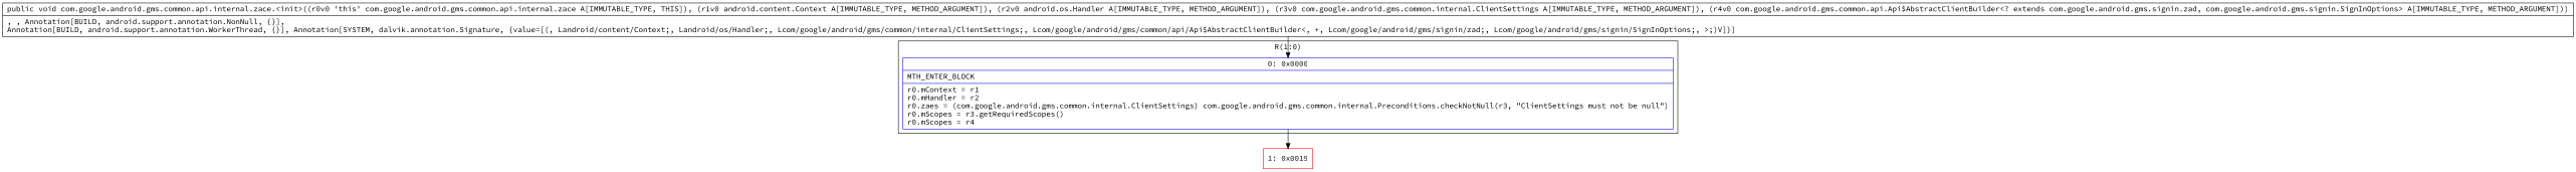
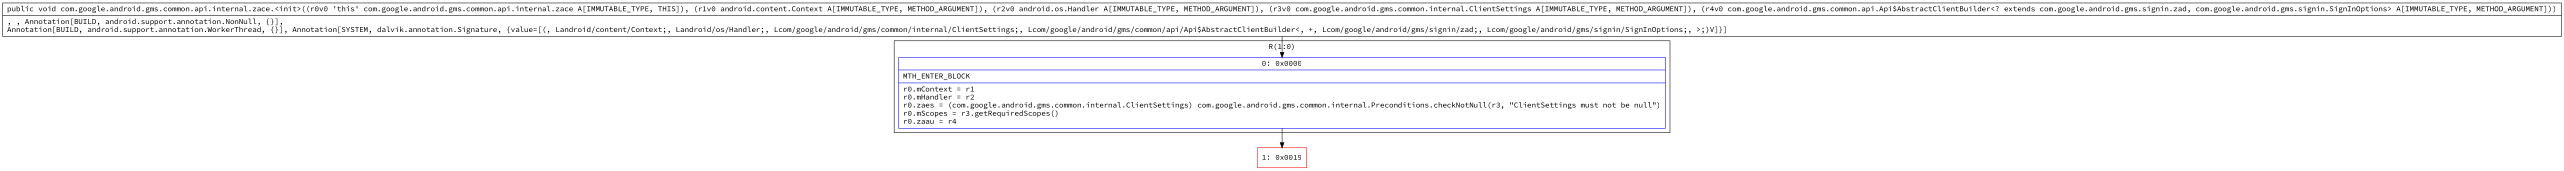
  digraph {
    fontname="Source Code Pro"
    node [shape=record fontname="Source Code Pro"]
    edge [fontname="Source Code Pro"]
-   n1 [color=blue label="{0\:\ 0x0000|MTH_ENTER_BLOCK\l|r0.mContext = r1\lr0.mHandler = r2\lr0.zaes = (com.google.android.gms.common.internal.ClientSettings) com.google.android.gms.common.internal.Preconditions.checkNotNull(r3, \"ClientSettings must not be null\")\lr0.mScopes = r3.getRequiredScopes()\lr0.mScopes = r4\l}"]
+   n1 [color=blue label="{0\:\ 0x0000|MTH_ENTER_BLOCK\l|r0.mContext = r1\lr0.mHandler = r2\lr0.zaes = (com.google.android.gms.common.internal.ClientSettings) com.google.android.gms.common.internal.Preconditions.checkNotNull(r3, \"ClientSettings must not be null\")\lr0.mScopes = r3.getRequiredScopes()\lr0.zaau = r4\l}"]
    n2 [color=red label="{1\:\ 0x0019}"]
    n3 [label="{public void com.google.android.gms.common.api.internal.zace.\<init\>((r0v0 'this' com.google.android.gms.common.api.internal.zace A[IMMUTABLE_TYPE, THIS]), (r1v0 android.content.Context A[IMMUTABLE_TYPE, METHOD_ARGUMENT]), (r2v0 android.os.Handler A[IMMUTABLE_TYPE, METHOD_ARGUMENT]), (r3v0 com.google.android.gms.common.internal.ClientSettings A[IMMUTABLE_TYPE, METHOD_ARGUMENT]), (r4v0 com.google.android.gms.common.api.Api$AbstractClientBuilder\<? extends com.google.android.gms.signin.zad, com.google.android.gms.signin.SignInOptions\> A[IMMUTABLE_TYPE, METHOD_ARGUMENT]))  | , , Annotation[BUILD, android.support.annotation.NonNull, \{\}], \lAnnotation[BUILD, android.support.annotation.WorkerThread, \{\}], Annotation[SYSTEM, dalvik.annotation.Signature, \{value=[(, Landroid\/content\/Context;, Landroid\/os\/Handler;, Lcom\/google\/android\/gms\/common\/internal\/ClientSettings;, Lcom\/google\/android\/gms\/common\/api\/Api$AbstractClientBuilder\<, +, Lcom\/google\/android\/gms\/signin\/zad;, Lcom\/google\/android\/gms\/signin\/SignInOptions;, \>;)V]\}]\l}"]
    subgraph cluster_1 {
      label="R(1:0)"
      n1
    }
    n1 -> n2
    n3 -> n1
  }
